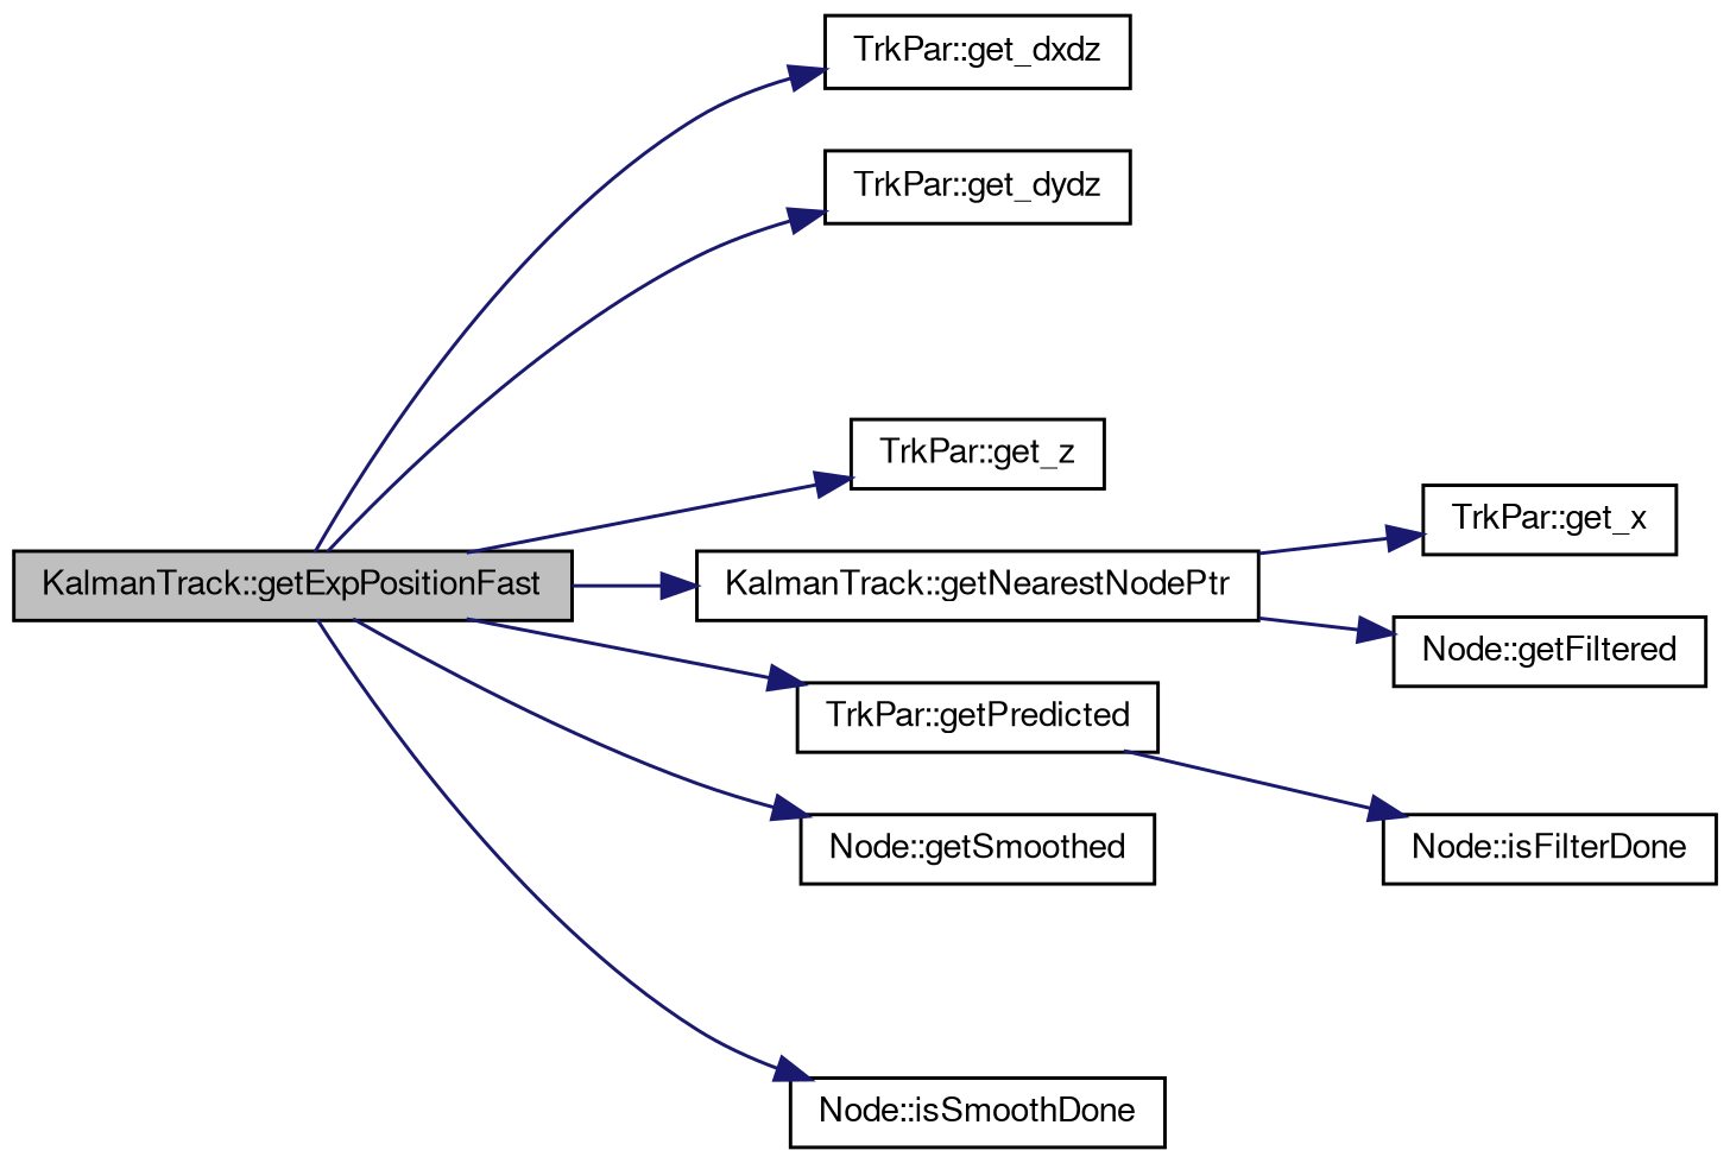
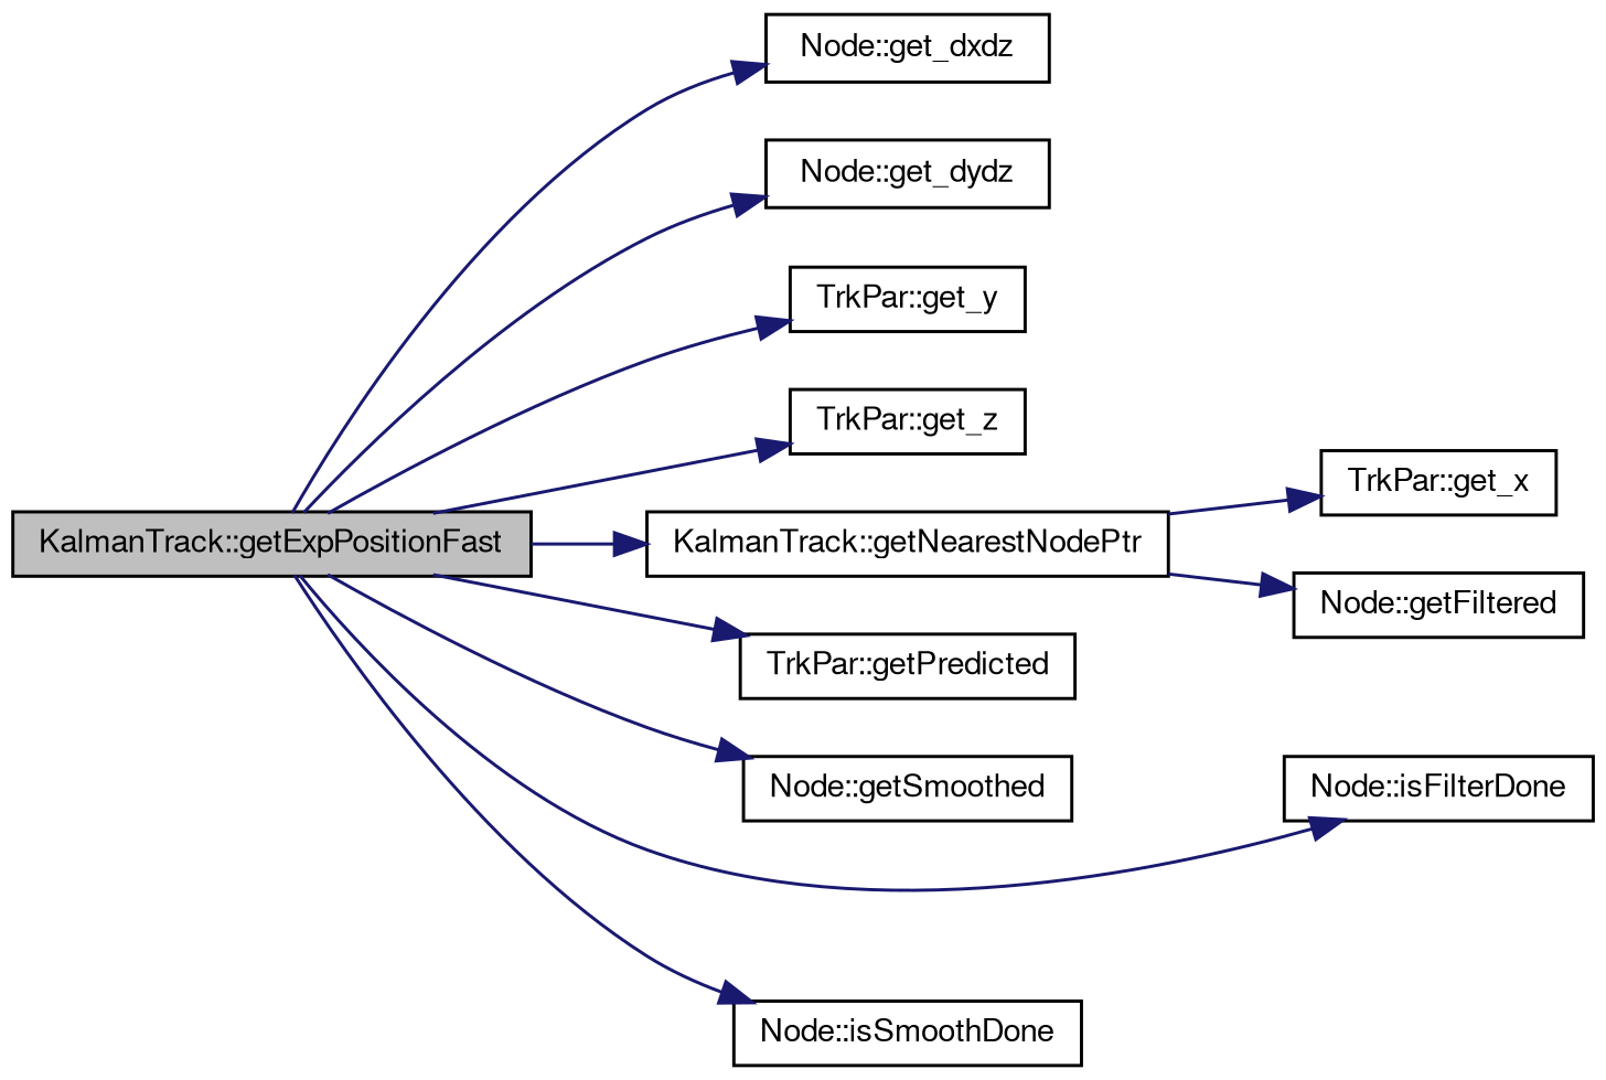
  digraph {
    rankdir=LR
    node [color=black fontname=FreeSans fontsize=10 shape=record]
    edge [color=midnightblue fontname=FreeSans fontsize=10 labelfontname=FreeSans labelfontsize=10 style=solid]
    n1 [fillcolor=grey75 fontcolor=black height=0.2 label="KalmanTrack::getExpPositionFast" style=filled width=0.4]
-   n2 [height=0.2 label="TrkPar::get_dxdz" width=0.4]
-   n3 [height=0.2 label="TrkPar::get_dydz" width=0.4]
+   n2 [height=0.2 label="Node::get_dxdz" width=0.4]
+   n3 [height=0.2 label="Node::get_dydz" width=0.4]
+   n4 [height=0.2 label="TrkPar::get_y" width=0.4]
    n5 [height=0.2 label="TrkPar::get_z" width=0.4]
    n6 [height=0.2 label="KalmanTrack::getNearestNodePtr" width=0.4]
    n7 [height=0.2 label="TrkPar::getPredicted" width=0.4]
    n8 [height=0.2 label="Node::getSmoothed" width=0.4]
    n9 [height=0.2 label="Node::isFilterDone" width=0.4]
    n10 [height=0.2 label="Node::isSmoothDone" width=0.4]
    n11 [height=0.2 label="TrkPar::get_x" width=0.4]
    n12 [height=0.2 label="Node::getFiltered" width=0.4]
    n1 -> n2
    n1 -> n3
+   n1 -> n4
    n1 -> n5
    n1 -> n6
    n1 -> n7
    n1 -> n8
-   n7 -> n9
+   n1 -> n9
    n1 -> n10
    n6 -> n11
    n6 -> n12
  }
